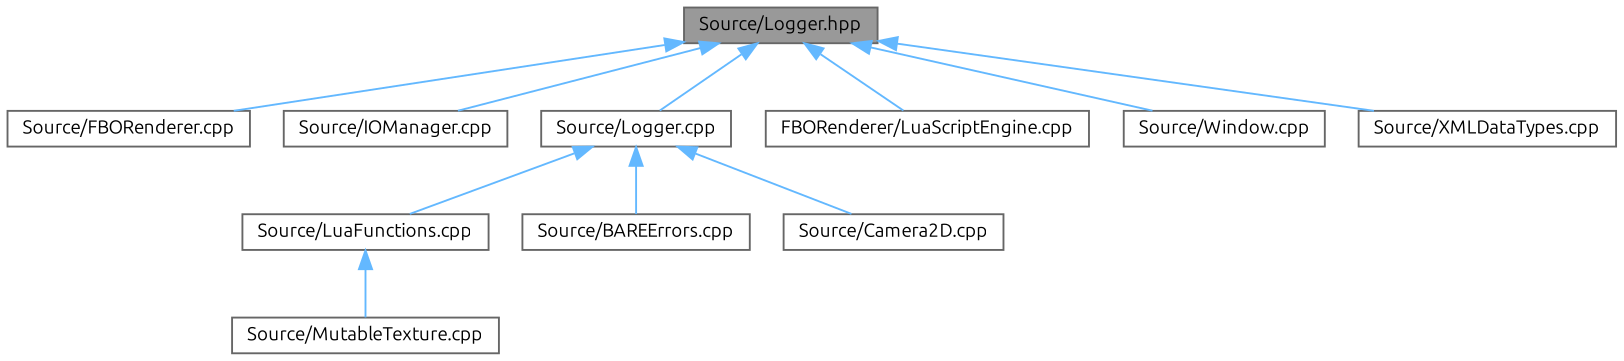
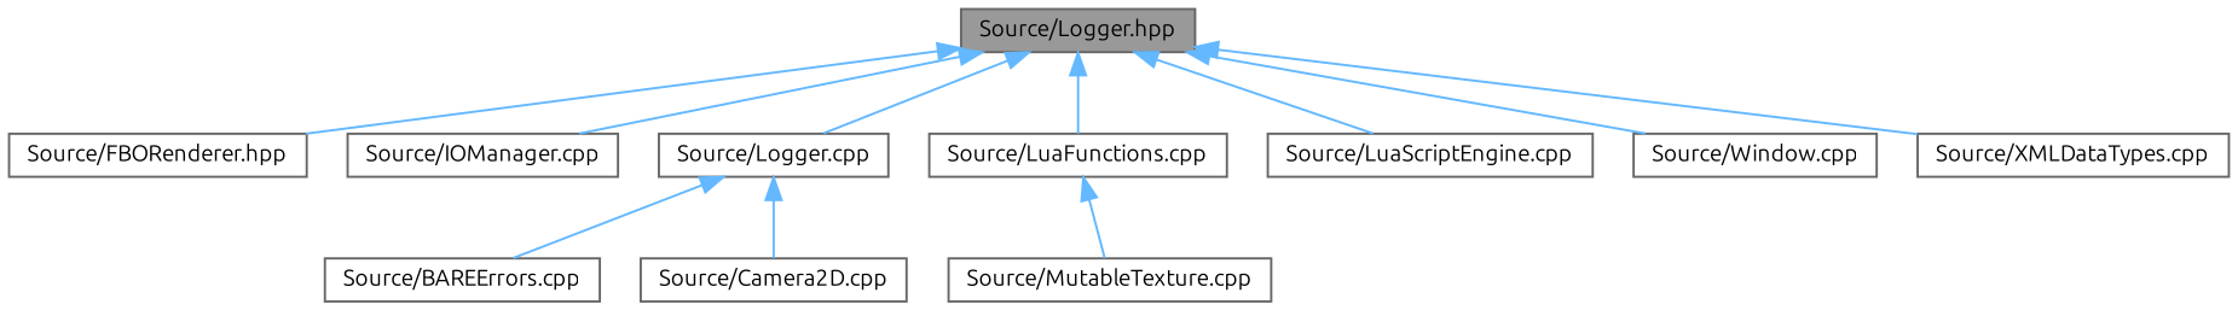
  digraph {
    fontname=Ubuntu
    node [color=grey40 fillcolor=white fontname=Ubuntu fontsize=10 shape=box style=filled]
    edge [color=steelblue1 dir=back fontname=Ubuntu fontsize=10 labelfontname=Helvetica labelfontsize=10 style=solid]
    n1 [color=gray40 fillcolor=grey60 fontcolor=black height=0.2 label="Source/Logger.hpp" width=0.4]
-   n2 [height=0.2 label="Source/FBORenderer.cpp" width=0.4]
+   n2 [height=0.2 label="Source/FBORenderer.hpp" width=0.4]
    n3 [height=0.2 label="Source/IOManager.cpp" width=0.4]
    n4 [height=0.2 label="Source/Logger.cpp" width=0.4]
    n5 [height=0.2 label="Source/LuaFunctions.cpp" width=0.4]
-   n6 [height=0.2 label="FBORenderer/LuaScriptEngine.cpp" width=0.4]
+   n6 [height=0.2 label="Source/LuaScriptEngine.cpp" width=0.4]
    n7 [height=0.2 label="Source/Window.cpp" width=0.4]
    n8 [height=0.2 label="Source/XMLDataTypes.cpp" width=0.4]
    n9 [height=0.2 label="Source/BAREErrors.cpp" width=0.4]
    n10 [height=0.2 label="Source/Camera2D.cpp" width=0.4]
    n11 [height=0.2 label="Source/MutableTexture.cpp" width=0.4]
    n1 -> n2
    n1 -> n3
    n1 -> n4
-   n4 -> n5
+   n1 -> n5
    n1 -> n6
    n1 -> n7
    n1 -> n8
    n4 -> n9
    n4 -> n10
    n5 -> n11
  }
